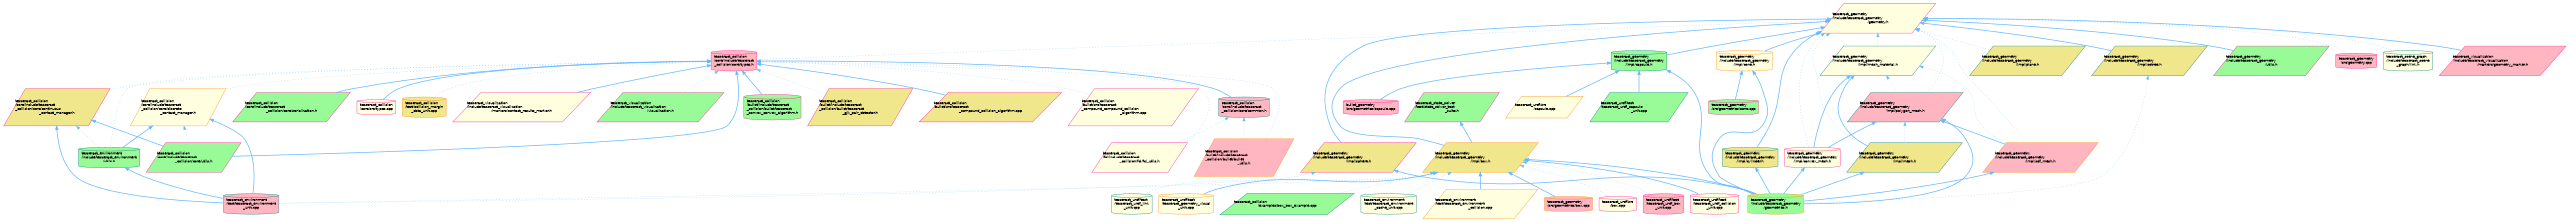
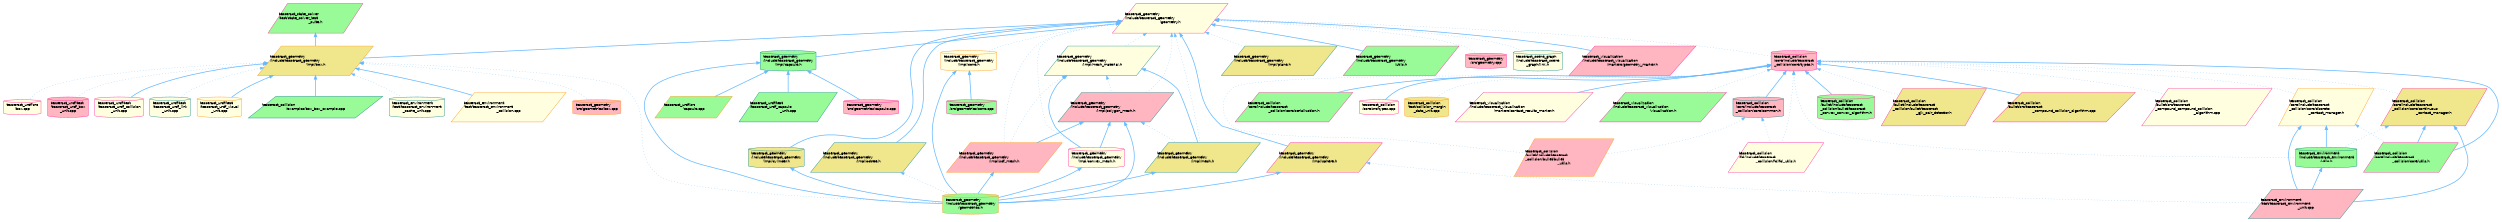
  digraph {
    node [color=deeppink fillcolor=lightyellow fontname=Helvetica fontsize=10 shape=parallelogram style=filled]
    edge [color=steelblue1 dir=back fontname=Helvetica fontsize=10 labelfontname=Helvetica labelfontsize=10 style=bold]
    n1 [fontcolor=black height=0.2 label="tesseract_geometry\l/include/tesseract_geometry\l/geometry.h" width=0.4]
    n2 [fillcolor=lightpink height=0.2 label="tesseract_collision\l/core/include/tesseract\l_collision/core/types.h" shape=cylinder width=0.4]
    n3 [color=darkorange fillcolor=khaki height=0.2 label="tesseract_geometry\l/include/tesseract_geometry\l/impl/box.h" width=0.4]
    n4 [color=teal fillcolor=palegreen height=0.2 label="tesseract_geometry\l/include/tesseract_geometry\l/impl/capsule.h" shape=cylinder width=0.4]
    n5 [color=darkorange height=0.2 label="tesseract_geometry\l/include/tesseract_geometry\l/impl/cone.h" shape=cylinder width=0.4]
    n6 [height=0.2 label="tesseract_geometry\l/include/tesseract_geometry\l/impl/convex_mesh.h" shape=cylinder width=0.4]
    n7 [color=teal fillcolor=khaki height=0.2 label="tesseract_geometry\l/include/tesseract_geometry\l/impl/cylinder.h" shape=cylinder width=0.4]
    n8 [color=teal fillcolor=khaki height=0.2 label="tesseract_geometry\l/include/tesseract_geometry\l/impl/mesh.h" width=0.4]
    n9 [color=teal height=0.2 label="tesseract_geometry\l/include/tesseract_geometry\l/impl/mesh_material.h" width=0.4]
    n10 [color=teal fillcolor=lightpink height=0.2 label="tesseract_geometry\l/include/tesseract_geometry\l/impl/polygon_mesh.h" width=0.4]
    n11 [color=darkorange fillcolor=lightpink height=0.2 label="tesseract_geometry\l/include/tesseract_geometry\l/impl/sdf_mesh.h" width=0.4]
    n12 [color=teal fillcolor=khaki height=0.2 label="tesseract_geometry\l/include/tesseract_geometry\l/impl/octree.h" width=0.4]
    n13 [color=teal fillcolor=khaki height=0.2 label="tesseract_geometry\l/include/tesseract_geometry\l/impl/plane.h" width=0.4]
    n14 [fillcolor=khaki height=0.2 label="tesseract_geometry\l/include/tesseract_geometry\l/impl/sphere.h" width=0.4]
    n15 [fillcolor=palegreen height=0.2 label="tesseract_geometry\l/include/tesseract_geometry\l/utils.h" width=0.4]
    n16 [fillcolor=lightpink height=0.2 label="tesseract_geometry\l/src/geometry.cpp" shape=cylinder width=0.4]
    n17 [color=teal height=0.2 label="tesseract_scene_graph\l/include/tesseract_scene\l_graph/link.h" shape=cylinder width=0.4]
    n18 [fillcolor=lightpink height=0.2 label="tesseract_visualization\l/include/tesseract_visualization\l/markers/geometry_marker.h" width=0.4]
    n19 [color=darkorange fillcolor=lightpink height=0.2 label="tesseract_collision\l/bullet/include/tesseract\l_collision/bullet/bullet\l_utils.h" width=0.4]
    n20 [fillcolor=palegreen height=0.2 label="tesseract_collision\l/bullet/include/tesseract\l_collision/bullet/tesseract\l_convex_convex_algorithm.h" shape=cylinder width=0.4]
    n21 [fillcolor=khaki height=0.2 label="tesseract_collision\l/bullet/include/tesseract\l_collision/bullet/tesseract\l_gjk_pair_detector.h" width=0.4]
    n22 [fillcolor=khaki height=0.2 label="tesseract_collision\l/bullet/src/tesseract\l_compound_collision_algorithm.cpp" width=0.4]
    n23 [height=0.2 label="tesseract_collision\l/bullet/src/tesseract\l_compound_compound_collision\l_algorithm.cpp" width=0.4]
    n24 [color=teal fillcolor=lightpink height=0.2 label="tesseract_collision\l/core/include/tesseract\l_collision/core/common.h" shape=cylinder width=0.4]
    n25 [height=0.2 label="tesseract_collision\l/fcl/include/tesseract\l_collision/fcl/fcl_utils.h" width=0.4]
    n26 [fillcolor=khaki height=0.2 label="tesseract_collision\l/core/include/tesseract\l_collision/core/continuous\l_contact_manager.h" width=0.4]
    n27 [fillcolor=palegreen height=0.2 label="tesseract_collision\l/core/include/tesseract\l_collision/core/utils.h" width=0.4]
    n28 [color=teal fillcolor=palegreen height=0.2 label="tesseract_environment\l/include/tesseract_environment\l/utils.h" shape=cylinder width=0.4]
    n29 [color=darkorange height=0.2 label="tesseract_collision\l/core/include/tesseract\l_collision/core/discrete\l_contact_manager.h" width=0.4]
    n30 [fillcolor=palegreen height=0.2 label="tesseract_collision\l/core/include/tesseract\l_collision/core/serialization.h" width=0.4]
    n31 [height=0.2 label="tesseract_collision\l/core/src/types.cpp" shape=cylinder width=0.4]
    n32 [color=darkorange fillcolor=khaki height=0.2 label="tesseract_collision\l/test/collision_margin\l_data_unit.cpp" shape=cylinder width=0.4]
    n33 [height=0.2 label="tesseract_visualization\l/include/tesseract_visualization\l/markers/contact_results_marker.h" width=0.4]
    n34 [fillcolor=palegreen height=0.2 label="tesseract_visualization\l/include/tesseract_visualization\l/visualization.h" width=0.4]
-   n35 [color=teal fillcolor=lightpink height=0.2 label="tesseract_environment\l/test/tesseract_environment\l_unit.cpp" shape=cylinder width=0.4]
+   n35 [color=teal fillcolor=lightpink height=0.2 label="tesseract_environment\l/test/tesseract_environment\l_unit.cpp" width=0.4]
    n36 [color=teal fillcolor=palegreen height=0.2 label="tesseract_collision\l/examples/box_box_example.cpp" width=0.4]
    n37 [color=teal height=0.2 label="tesseract_environment\l/test/tesseract_environment\l_cache_unit.cpp" shape=cylinder width=0.4]
    n38 [color=darkorange height=0.2 label="tesseract_environment\l/test/tesseract_environment\l_collision.cpp" width=0.4]
    n39 [color=darkorange fillcolor=palegreen height=0.2 label="tesseract_geometry\l/include/tesseract_geometry\l/geometries.h" shape=cylinder width=0.4]
    n40 [color=darkorange fillcolor=lightpink height=0.2 label="tesseract_geometry\l/src/geometries/box.cpp" shape=cylinder width=0.4]
    n41 [height=0.2 label="tesseract_urdf/src\l/box.cpp" shape=cylinder width=0.4]
    n42 [fillcolor=lightpink height=0.2 label="tesseract_urdf/test\l/tesseract_urdf_box\l_unit.cpp" shape=cylinder width=0.4]
    n43 [height=0.2 label="tesseract_urdf/test\l/tesseract_urdf_collision\l_unit.cpp" shape=cylinder width=0.4]
    n44 [color=teal height=0.2 label="tesseract_urdf/test\l/tesseract_urdf_link\l_unit.cpp" shape=cylinder width=0.4]
-   n45 [color=darkorange height=0.2 label="tesseract_urdf/test\l/tesseract_geometry_visual\l_unit.cpp" shape=cylinder width=0.4]
-   n46 [fillcolor=lightpink height=0.2 label="bullet_geometry\l/src/geometries/capsule.cpp" shape=cylinder width=0.4]
-   n47 [color=darkorange height=0.2 label="tesseract_urdf/src\l/capsule.cpp" width=0.4]
+   n45 [color=darkorange height=0.2 label="tesseract_urdf/test\l/tesseract_urdf_visual\l_unit.cpp" shape=cylinder width=0.4]
+   n46 [fillcolor=lightpink height=0.2 label="tesseract_geometry\l/src/geometries/capsule.cpp" shape=cylinder width=0.4]
+   n47 [color=darkorange fillcolor=palegreen height=0.2 label="tesseract_urdf/src\l/capsule.cpp" width=0.4]
    n48 [color=teal fillcolor=palegreen height=0.2 label="tesseract_urdf/test\l/tesseract_urdf_capsule\l_unit.cpp" width=0.4]
    n49 [fillcolor=palegreen height=0.2 label="tesseract_geometry\l/src/geometries/cone.cpp" shape=cylinder width=0.4]
    n50 [fillcolor=palegreen height=0.2 label="tesseract_state_solver\l/test/state_solver_test\l_suite.h" width=0.4]
    n1 -> n2 [style=dotted]
    n1 -> n3
    n1 -> n4
-   n1 -> n5
+   n1 -> n5 [style=dotted]
    n1 -> n6 [style=dotted]
    n1 -> n7
    n1 -> n8 [style=dotted]
    n1 -> n9 [style=dotted]
    n1 -> n10 [style=dotted]
    n1 -> n11 [style=dotted]
    n1 -> n12
    n1 -> n13 [style=dotted]
    n1 -> n14
    n1 -> n15
    n1 -> n16 [style=dotted]
    n1 -> n17 [style=dotted]
    n1 -> n18
    n2 -> n19 [style=dotted]
    n2 -> n20
    n2 -> n21 [style=dotted]
    n2 -> n22
    n2 -> n23 [style=dotted]
    n2 -> n24
    n2 -> n25 [style=dotted]
    n2 -> n26 [style=dotted]
    n2 -> n27
    n2 -> n28 [style=dotted]
    n2 -> n29 [style=dotted]
    n2 -> n30
    n2 -> n31
    n2 -> n32 [style=dotted]
    n2 -> n33
    n2 -> n34 [style=dotted]
-   n3 -> n35 [style=dotted]
-   n3 -> n36 [style=dotted]
+   n3 -> n36
    n3 -> n37 [style=dotted]
    n3 -> n38
-   n3 -> n39
-   n3 -> n40
+   n3 -> n39 [style=dotted]
+   n3 -> n40 [style=dotted]
    n3 -> n41 [style=dotted]
    n3 -> n42 [style=dotted]
    n3 -> n43
    n3 -> n44 [style=dotted]
    n3 -> n45
    n4 -> n39
    n4 -> n46
    n4 -> n47
    n4 -> n48
    n5 -> n39
    n5 -> n49
    n6 -> n39
    n7 -> n39
    n8 -> n39
    n9 -> n6
    n9 -> n8
    n9 -> n10 [style=dotted]
    n9 -> n11 [style=dotted]
    n10 -> n6
    n10 -> n8 [style=dotted]
    n10 -> n11
    n10 -> n39
    n11 -> n39
    n12 -> n39 [style=dotted]
    n14 -> n35 [style=dotted]
    n14 -> n39
    n24 -> n19 [style=dotted]
    n24 -> n25 [style=dotted]
    n26 -> n27
    n26 -> n28 [style=dotted]
    n26 -> n35
    n28 -> n35
    n29 -> n27 [style=dotted]
    n29 -> n28
    n29 -> n35
    n50 -> n3
  }
